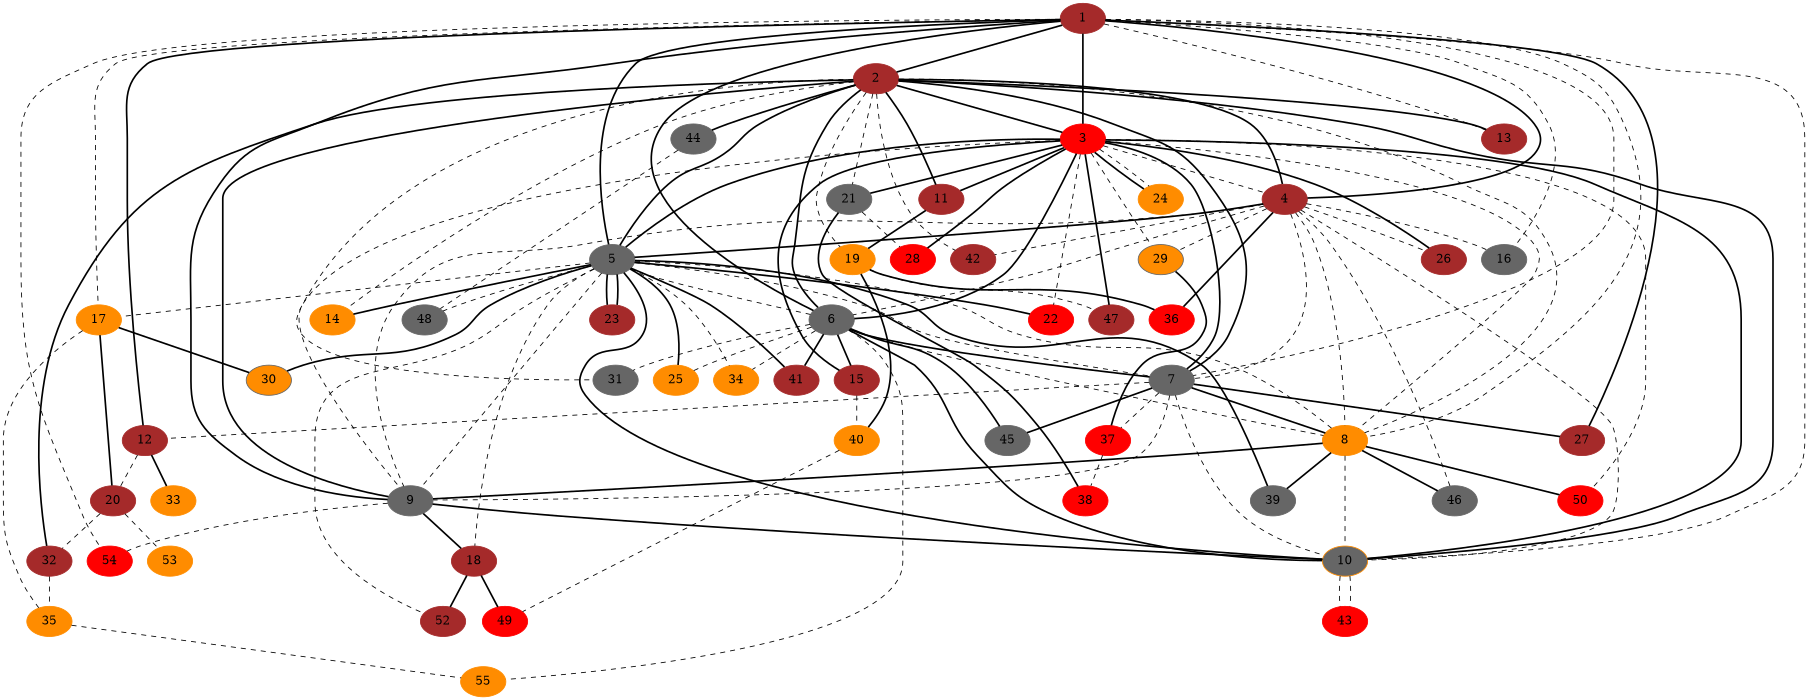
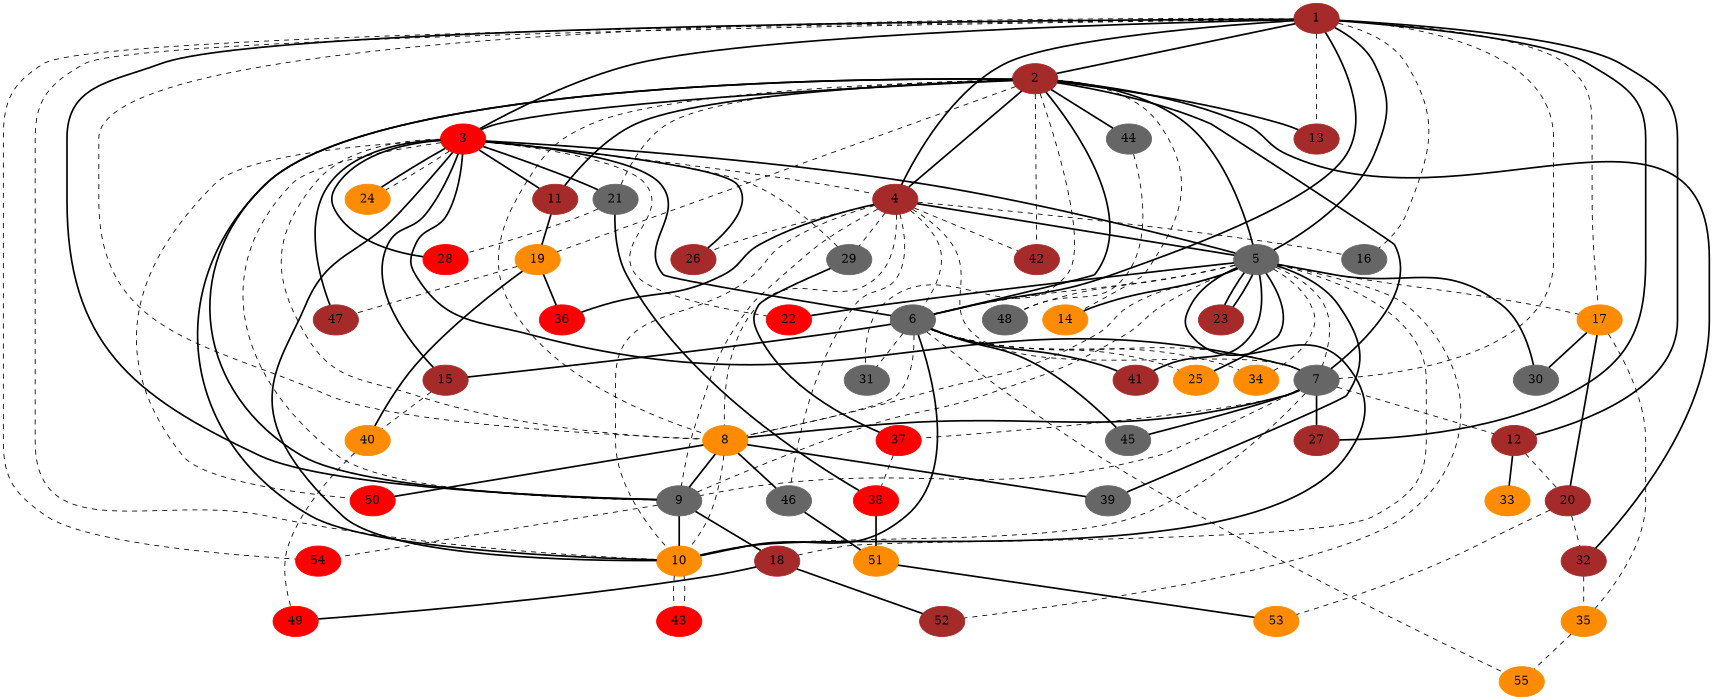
  graph {
    node [color=brown style=filled]
    edge [style=bold]
    1
    2
    3 [color=red]
    4
    5 [color=gray40]
    6 [color=gray40]
    7 [color=gray40]
    8 [color=darkorange]
    9 [color=gray40]
-   10 [color=darkorange fillcolor=gray40]
+   10 [color=darkorange]
    12
    13
    16 [color=gray40]
    17 [color=darkorange]
    27
    54 [color=red]
    11
    14 [color=darkorange]
    19 [color=darkorange]
    21 [color=gray40]
    31 [color=gray40]
    32
    42
    44 [color=gray40]
    15
    22 [color=red]
    24 [color=darkorange]
    26
    28 [color=red]
-   29 [color=gray40 fillcolor=darkorange]
+   29 [color=gray40]
    47
    50 [color=red]
    36 [color=red]
    46 [color=gray40]
    18
    23
    25 [color=darkorange]
-   30 [color=gray40 fillcolor=darkorange]
+   30 [color=gray40]
    34 [color=darkorange]
    39 [color=gray40]
    41
    48 [color=gray40]
    52
    45 [color=gray40]
    55 [color=darkorange]
    37 [color=red]
    43 [color=red]
    33 [color=darkorange]
    20
    35 [color=darkorange]
    40 [color=darkorange]
    38 [color=red]
+   51 [color=darkorange]
    49 [color=red]
    53 [color=darkorange]
    1 -- 2
    1 -- 3
    1 -- 4
    1 -- 5
    1 -- 6
    1 -- 7 [style=dashed]
    1 -- 8 [style=dashed]
    1 -- 9
    1 -- 10 [style=dashed]
    1 -- 12
    1 -- 13 [style=dashed]
    1 -- 16 [style=dashed]
    1 -- 17 [style=dashed]
    1 -- 27
    1 -- 54 [style=dashed]
    2 -- 3
    2 -- 4
    2 -- 5
    2 -- 6
    2 -- 7
    2 -- 8 [style=dashed]
    2 -- 9
    2 -- 10
    2 -- 13
    2 -- 11
    2 -- 14 [style=dashed]
    2 -- 19 [style=dashed]
    2 -- 21 [style=dashed]
    2 -- 31 [style=dashed]
    2 -- 32
    2 -- 42 [style=dashed]
    2 -- 44
    3 -- 4 [style=dashed]
    3 -- 5
    3 -- 6
    3 -- 7
    3 -- 8 [style=dashed]
    3 -- 9 [style=dashed]
    3 -- 10
    3 -- 11
    3 -- 21
    3 -- 15
    3 -- 22 [style=dashed]
    3 -- 24
    3 -- 24 [style=dashed]
    3 -- 26
    3 -- 28
    3 -- 29 [style=dashed]
    3 -- 47
    3 -- 50 [style=dashed]
    4 -- 5
    4 -- 6 [style=dashed]
    4 -- 7 [style=dashed]
    4 -- 8 [style=dashed]
    4 -- 9 [style=dashed]
    4 -- 10 [style=dashed]
    4 -- 16 [style=dashed]
    4 -- 42 [style=dashed]
    4 -- 26 [style=dashed]
    4 -- 29 [style=dashed]
    4 -- 36
    4 -- 46 [style=dashed]
    5 -- 6 [style=dashed]
    5 -- 7 [style=dashed]
    5 -- 8 [style=dashed]
    5 -- 9 [style=dashed]
    5 -- 10
    5 -- 17 [style=dashed]
    5 -- 14
    5 -- 22
    5 -- 18 [style=dashed]
    5 -- 23
    5 -- 23
    5 -- 25
    5 -- 30
    5 -- 34 [style=dashed]
    5 -- 39
    5 -- 41
    5 -- 48 [style=dashed]
    5 -- 52 [style=dashed]
-   6 -- 7
+   6 -- 7 [style=dashed]
    6 -- 8 [style=dashed]
    6 -- 10
    6 -- 31 [style=dashed]
    6 -- 15
    6 -- 25 [style=dashed]
    6 -- 34 [style=dashed]
    6 -- 41
    6 -- 45
    6 -- 55 [style=dashed]
    7 -- 8
    7 -- 9 [style=dashed]
    7 -- 10 [style=dashed]
    7 -- 12 [style=dashed]
    7 -- 27
    7 -- 45
    7 -- 37 [style=dashed]
    8 -- 9
    8 -- 10 [style=dashed]
    8 -- 50
    8 -- 46
    8 -- 39
    9 -- 10
    9 -- 54 [style=dashed]
    9 -- 18
    10 -- 43 [style=dashed]
    10 -- 43 [style=dashed]
    12 -- 33
    12 -- 20 [style=dashed]
    17 -- 30
    17 -- 20
    17 -- 35 [style=dashed]
    11 -- 19
    19 -- 47 [style=dashed]
    19 -- 36
    19 -- 40
    21 -- 28 [style=dashed]
    21 -- 38
    32 -- 35 [style=dashed]
    44 -- 48 [style=dashed]
    15 -- 40 [style=dashed]
    29 -- 37
+   46 -- 51
    18 -- 52
    18 -- 49
    37 -- 38 [style=dashed]
    20 -- 32 [style=dashed]
    20 -- 53 [style=dashed]
    35 -- 55 [style=dashed]
    40 -- 49 [style=dashed]
+   38 -- 51
+   51 -- 53
  }
